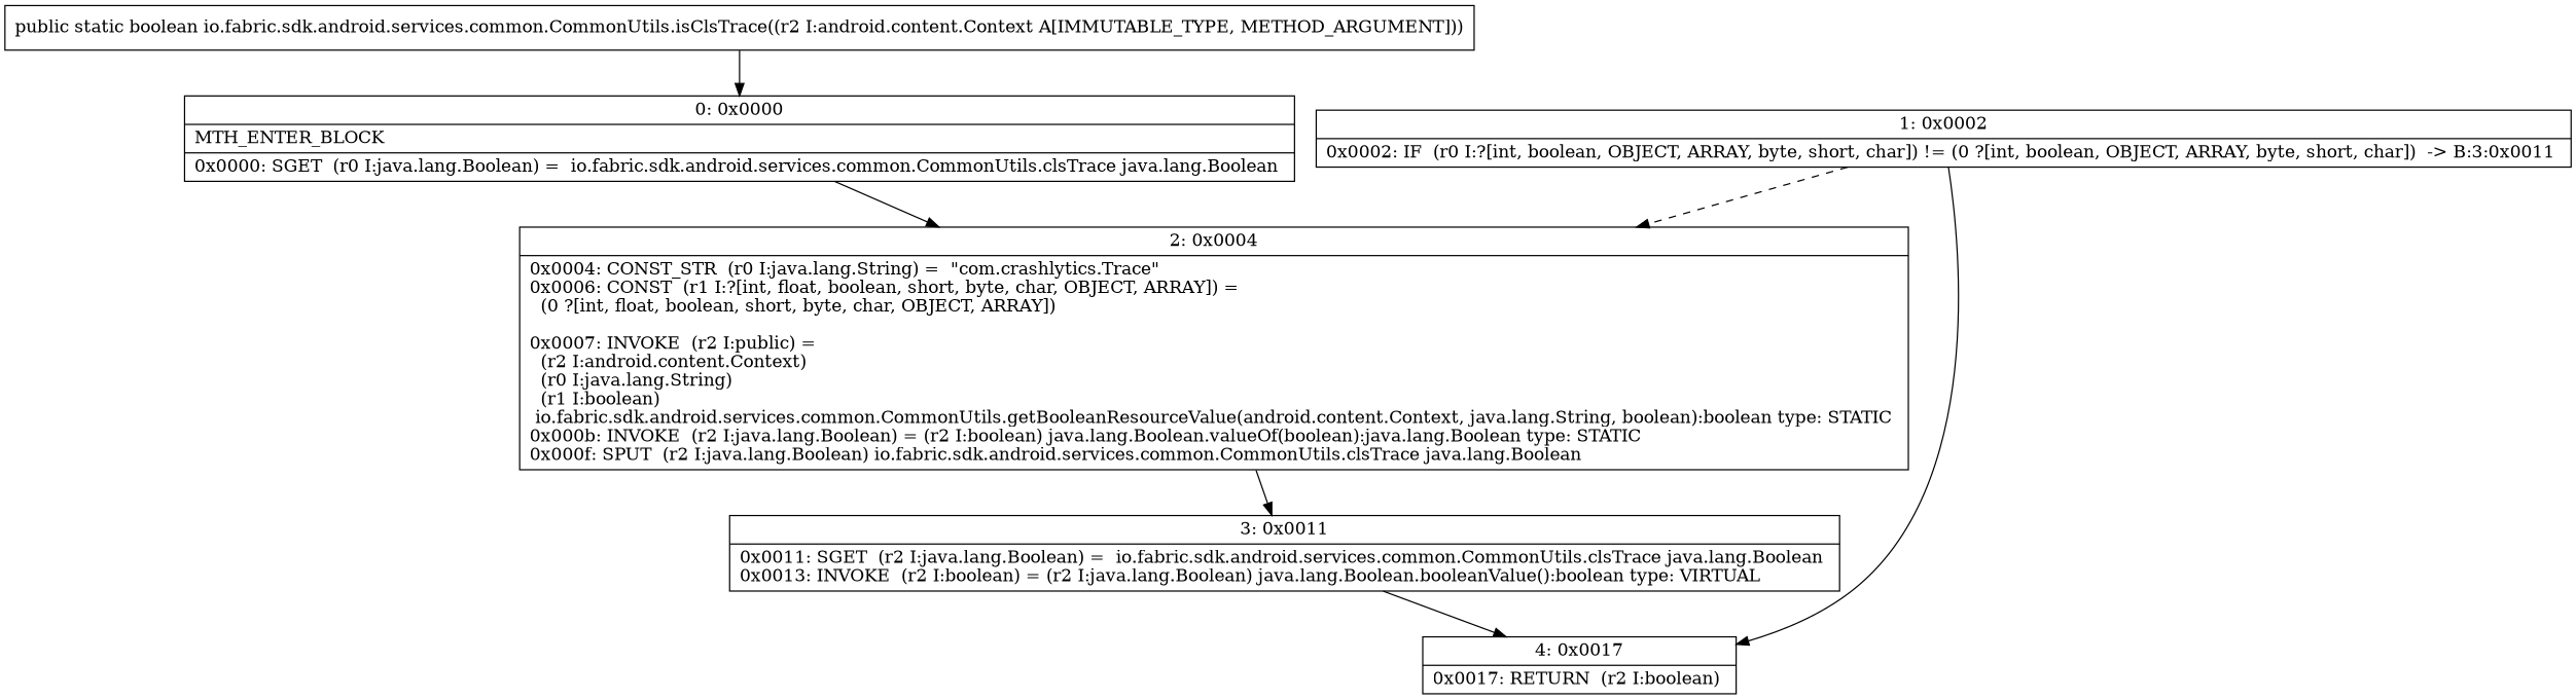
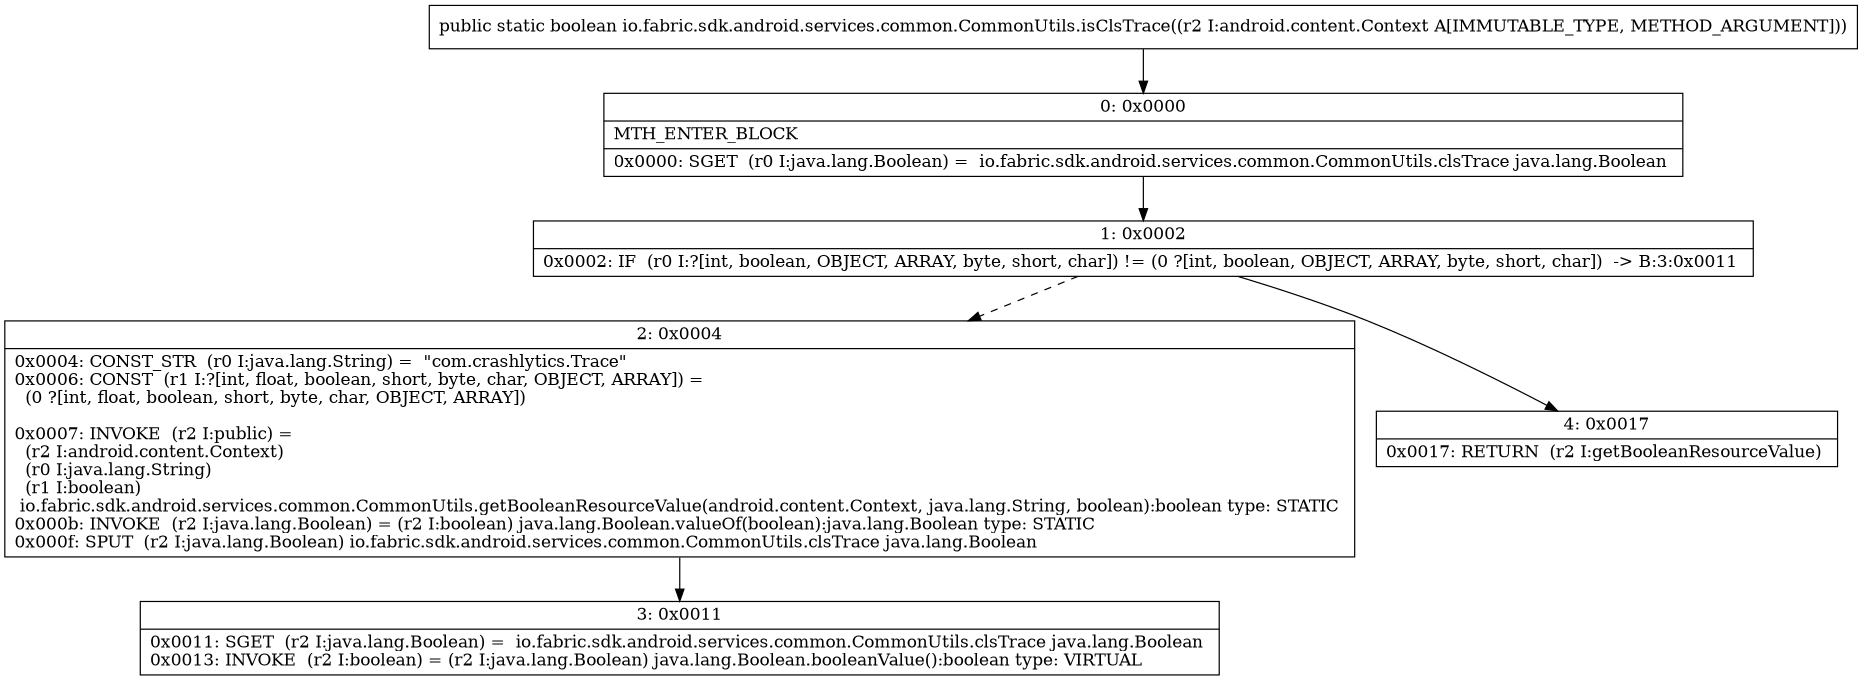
  digraph {
    node [shape=record]
    n1 [label="{0\:\ 0x0000|MTH_ENTER_BLOCK\l|0x0000: SGET  (r0 I:java.lang.Boolean) =  io.fabric.sdk.android.services.common.CommonUtils.clsTrace java.lang.Boolean \l}"]
    n2 [label="{1\:\ 0x0002|0x0002: IF  (r0 I:?[int, boolean, OBJECT, ARRAY, byte, short, char]) != (0 ?[int, boolean, OBJECT, ARRAY, byte, short, char])  \-\> B:3:0x0011 \l}"]
    n3 [label="{2\:\ 0x0004|0x0004: CONST_STR  (r0 I:java.lang.String) =  \"com.crashlytics.Trace\" \l0x0006: CONST  (r1 I:?[int, float, boolean, short, byte, char, OBJECT, ARRAY]) = \l  (0 ?[int, float, boolean, short, byte, char, OBJECT, ARRAY])\l \l0x0007: INVOKE  (r2 I:public) = \l  (r2 I:android.content.Context)\l  (r0 I:java.lang.String)\l  (r1 I:boolean)\l io.fabric.sdk.android.services.common.CommonUtils.getBooleanResourceValue(android.content.Context, java.lang.String, boolean):boolean type: STATIC \l0x000b: INVOKE  (r2 I:java.lang.Boolean) = (r2 I:boolean) java.lang.Boolean.valueOf(boolean):java.lang.Boolean type: STATIC \l0x000f: SPUT  (r2 I:java.lang.Boolean) io.fabric.sdk.android.services.common.CommonUtils.clsTrace java.lang.Boolean \l}"]
-   n4 [label="{4\:\ 0x0017|0x0017: RETURN  (r2 I:boolean) \l}"]
+   n4 [label="{4\:\ 0x0017|0x0017: RETURN  (r2 I:getBooleanResourceValue) \l}"]
    n5 [label="{3\:\ 0x0011|0x0011: SGET  (r2 I:java.lang.Boolean) =  io.fabric.sdk.android.services.common.CommonUtils.clsTrace java.lang.Boolean \l0x0013: INVOKE  (r2 I:boolean) = (r2 I:java.lang.Boolean) java.lang.Boolean.booleanValue():boolean type: VIRTUAL \l}"]
    n6 [label="{public static boolean io.fabric.sdk.android.services.common.CommonUtils.isClsTrace((r2 I:android.content.Context A[IMMUTABLE_TYPE, METHOD_ARGUMENT])) }"]
-   n1 -> n3
+   n1 -> n2
    n2 -> n3 [style=dashed]
    n2 -> n4
    n3 -> n5
-   n5 -> n4
    n6 -> n1
  }
